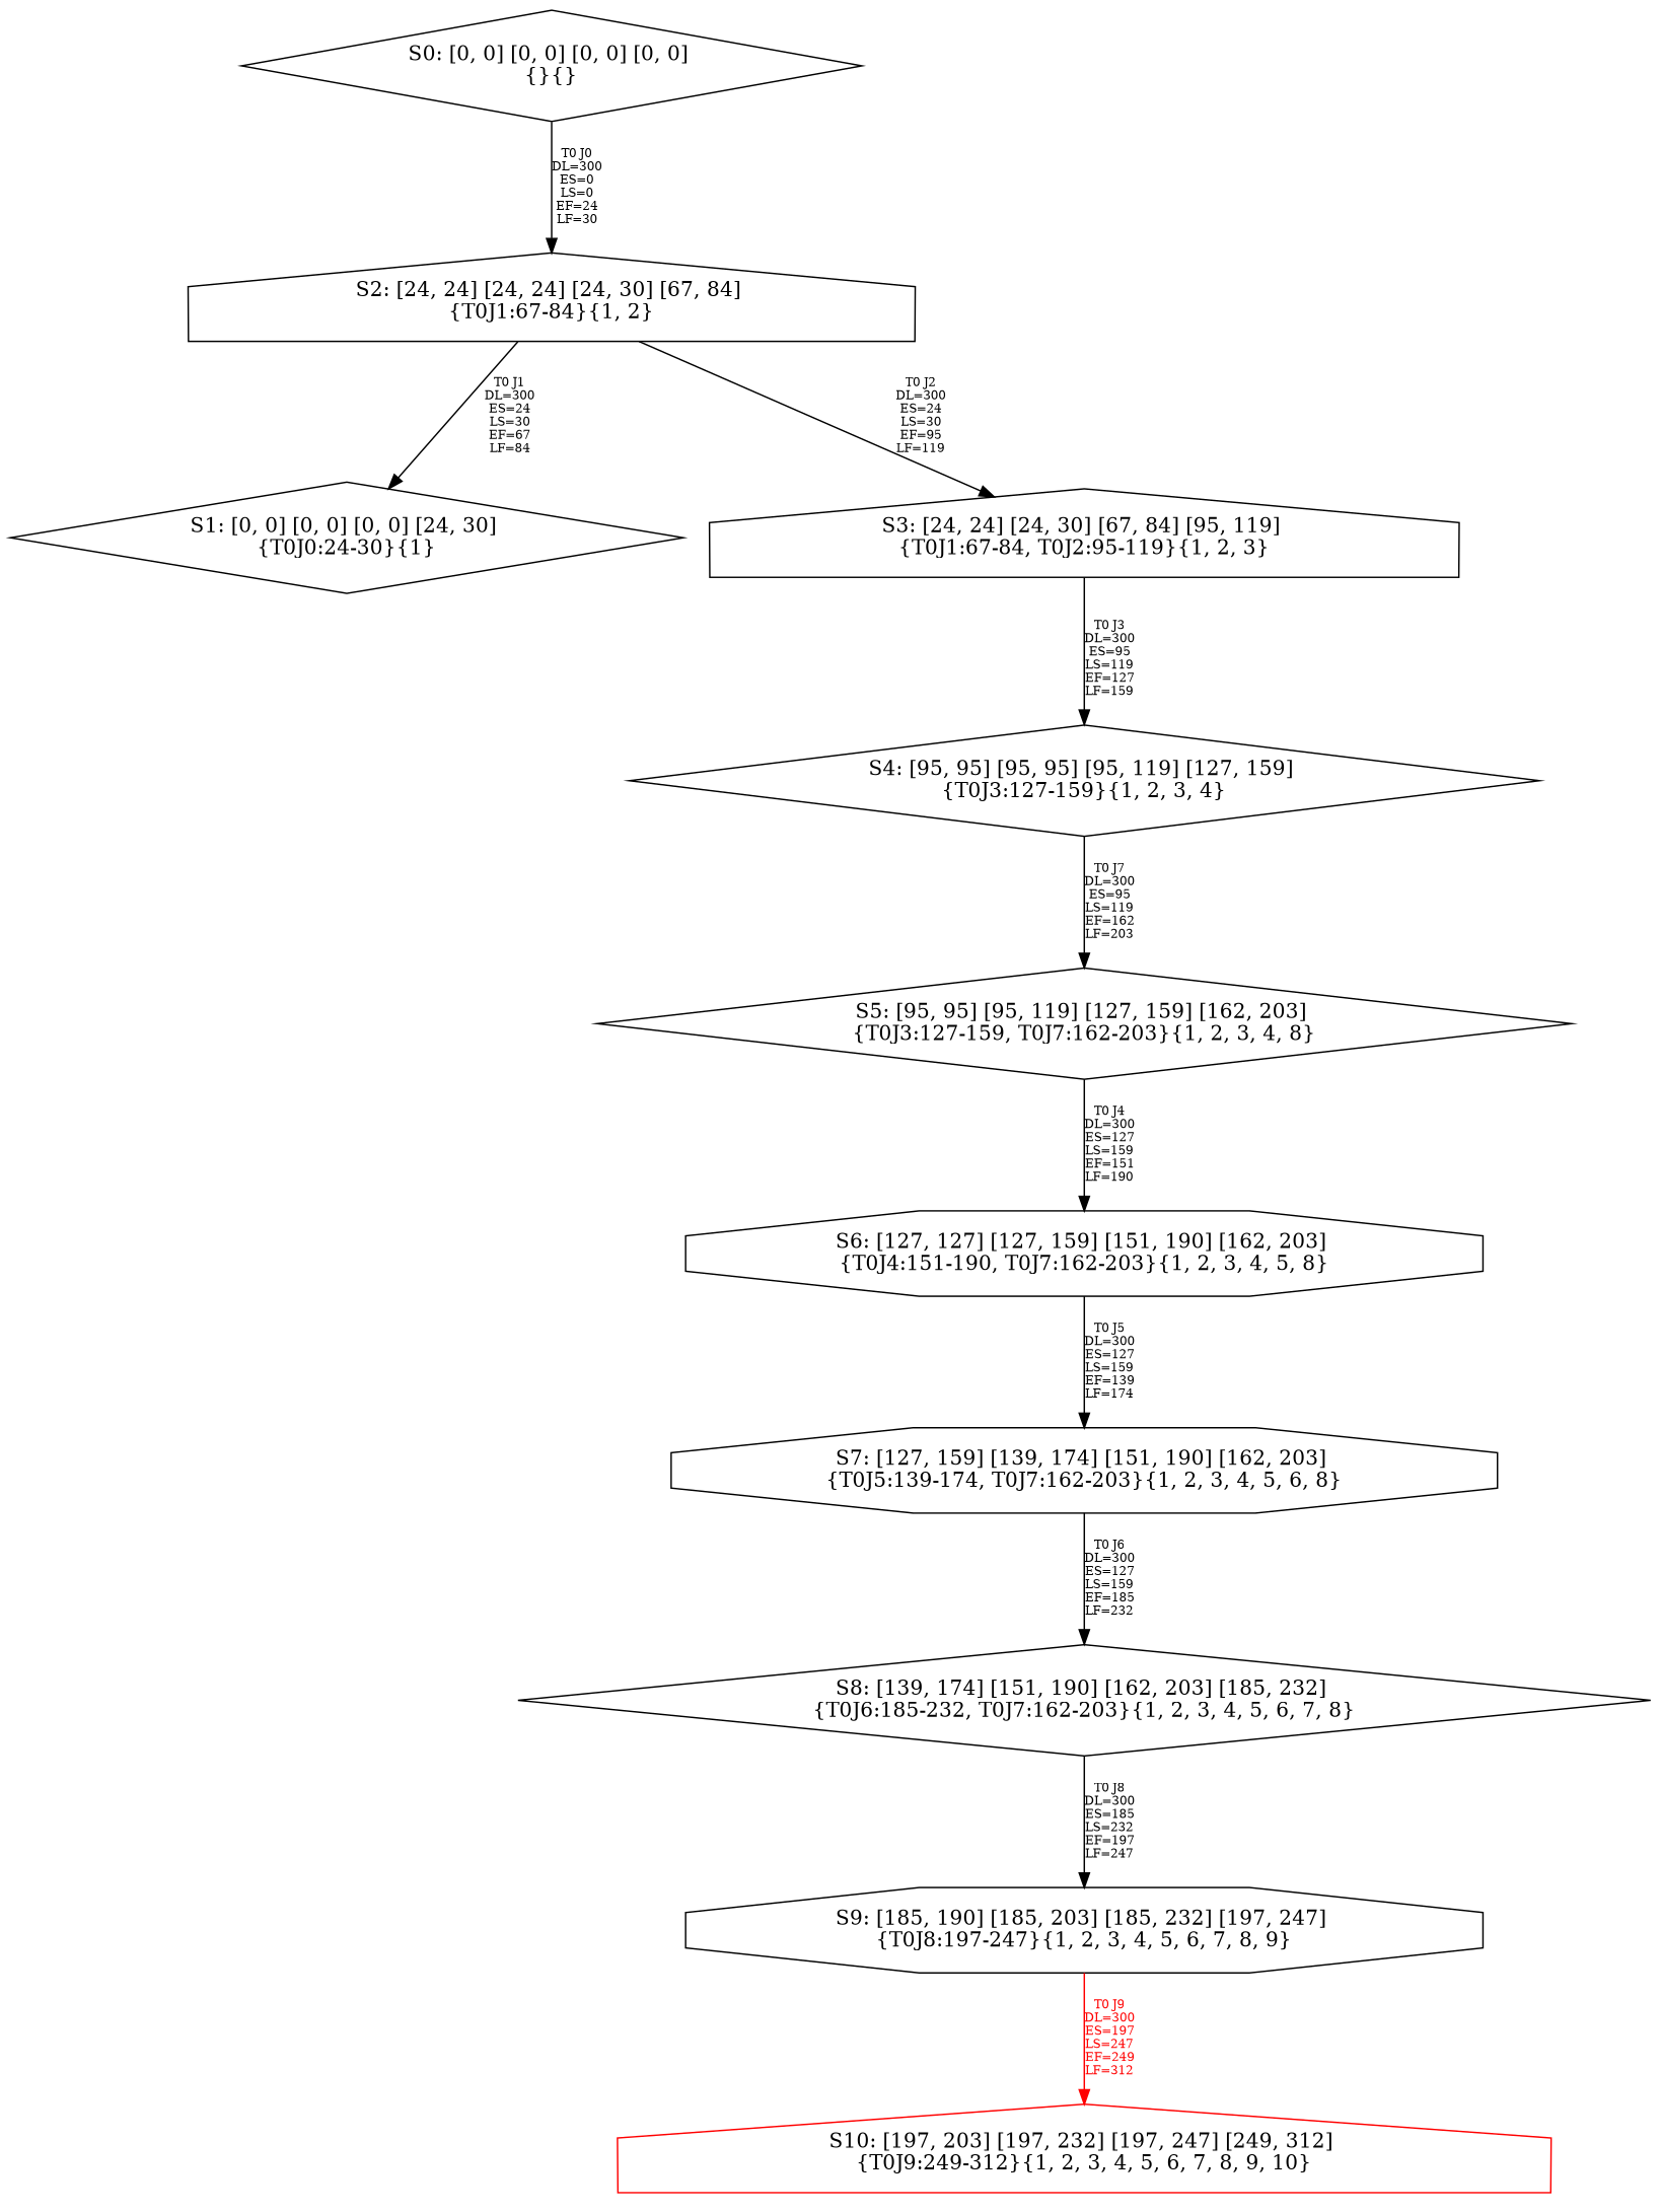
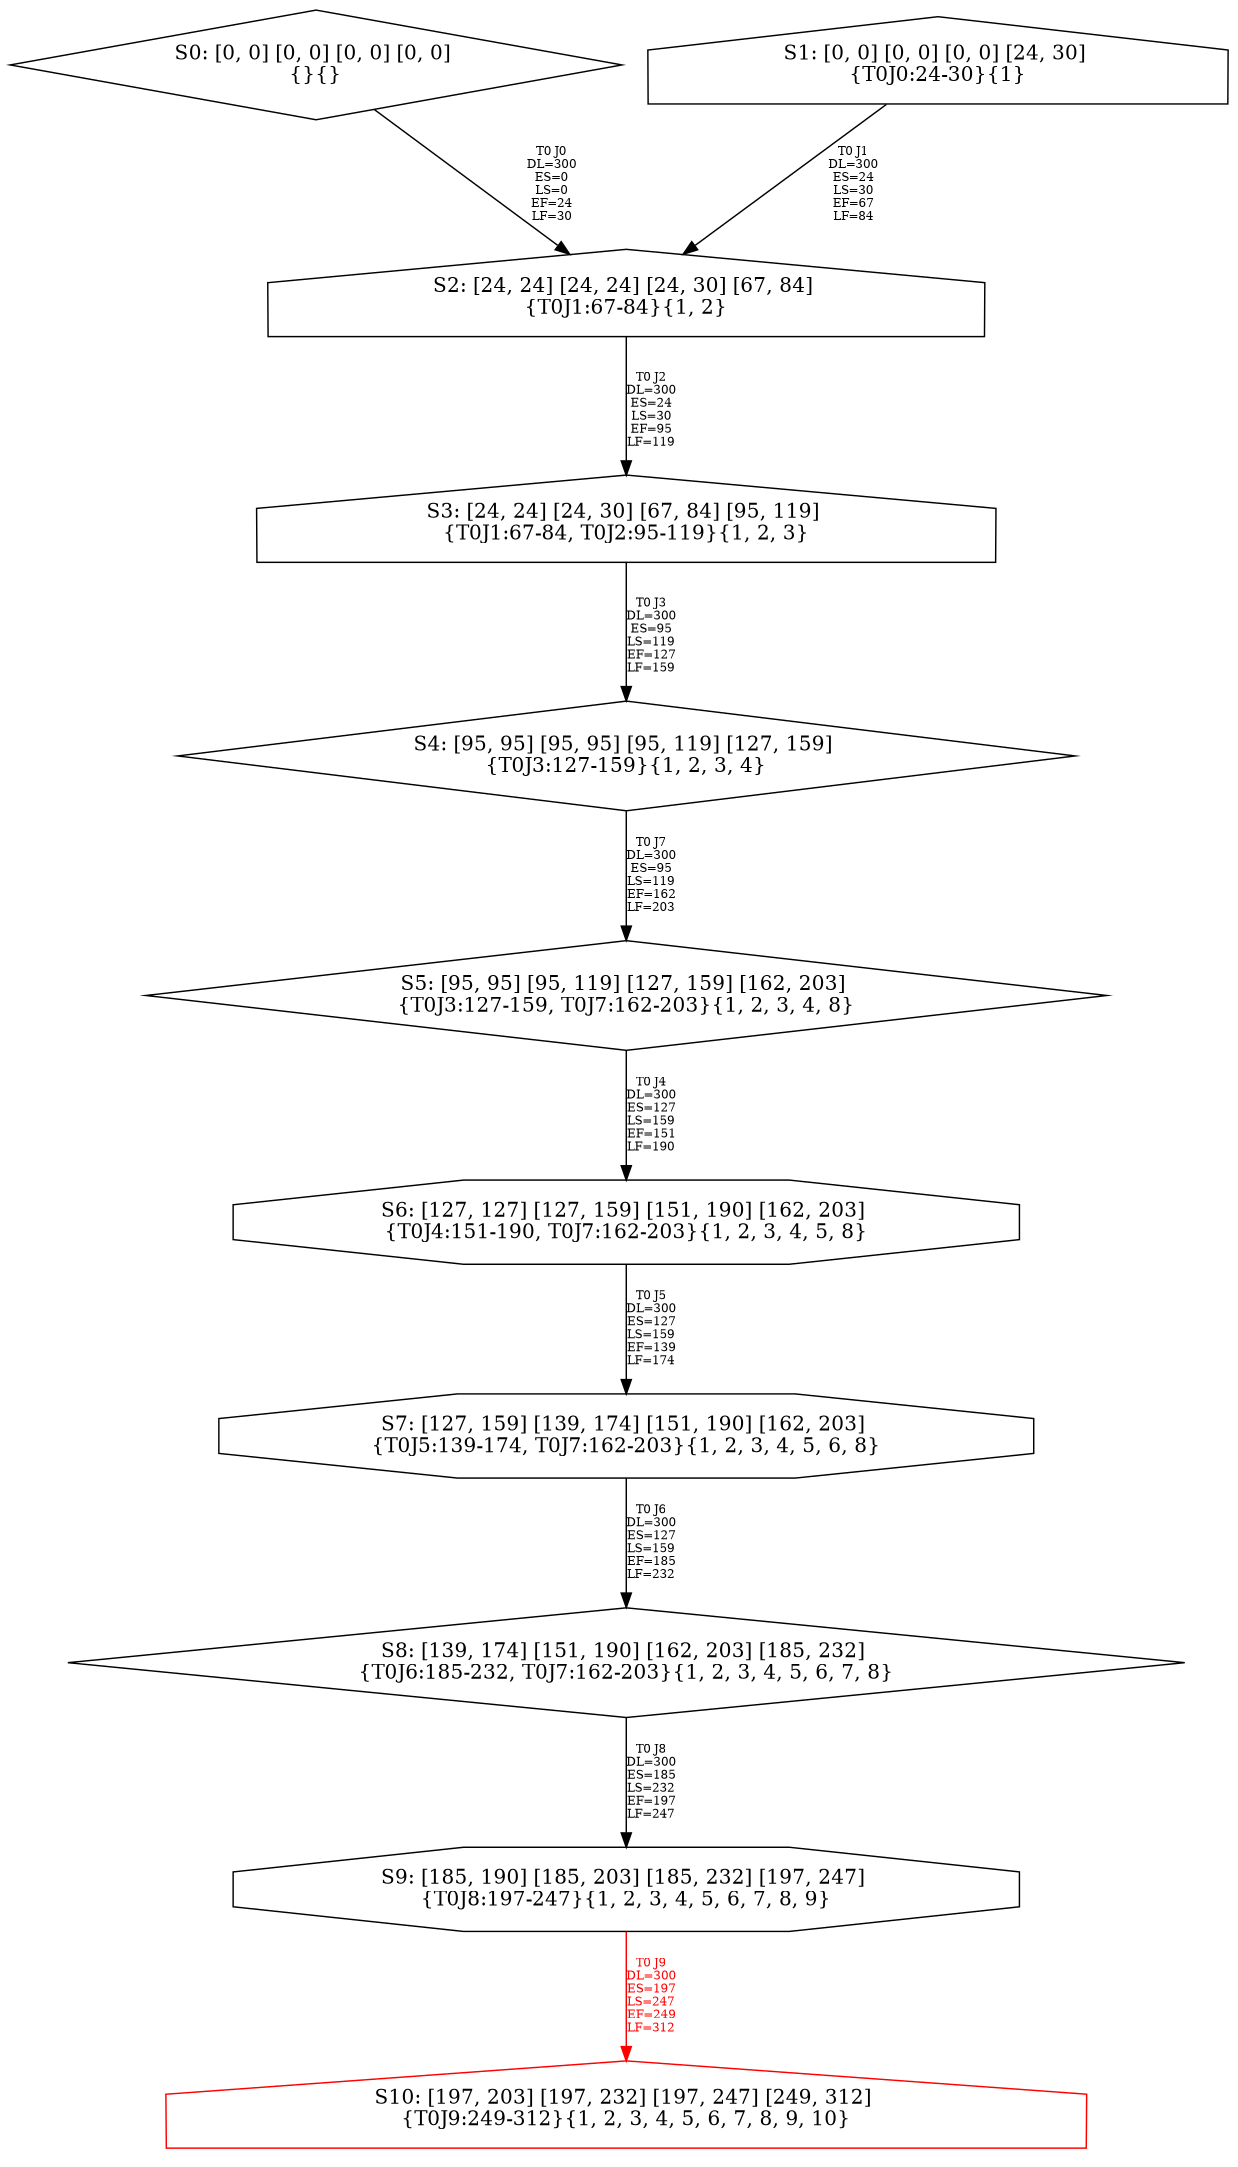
  digraph {
    node [shape=diamond]
    edge [fontsize=8]
    n1 [label="S0: [0, 0] [0, 0] [0, 0] [0, 0] \n{}{}"]
    n2 [label="S2: [24, 24] [24, 24] [24, 30] [67, 84] \n{T0J1:67-84}{1, 2}" shape=house]
-   n3 [label="S1: [0, 0] [0, 0] [0, 0] [24, 30] \n{T0J0:24-30}{1}"]
+   n3 [label="S1: [0, 0] [0, 0] [0, 0] [24, 30] \n{T0J0:24-30}{1}" shape=house]
    n4 [label="S3: [24, 24] [24, 30] [67, 84] [95, 119] \n{T0J1:67-84, T0J2:95-119}{1, 2, 3}" shape=house]
    n5 [label="S4: [95, 95] [95, 95] [95, 119] [127, 159] \n{T0J3:127-159}{1, 2, 3, 4}"]
    n6 [label="S5: [95, 95] [95, 119] [127, 159] [162, 203] \n{T0J3:127-159, T0J7:162-203}{1, 2, 3, 4, 8}"]
    n7 [label="S6: [127, 127] [127, 159] [151, 190] [162, 203] \n{T0J4:151-190, T0J7:162-203}{1, 2, 3, 4, 5, 8}" shape=octagon]
    n8 [label="S7: [127, 159] [139, 174] [151, 190] [162, 203] \n{T0J5:139-174, T0J7:162-203}{1, 2, 3, 4, 5, 6, 8}" shape=octagon]
    n9 [label="S8: [139, 174] [151, 190] [162, 203] [185, 232] \n{T0J6:185-232, T0J7:162-203}{1, 2, 3, 4, 5, 6, 7, 8}"]
    n10 [label="S9: [185, 190] [185, 203] [185, 232] [197, 247] \n{T0J8:197-247}{1, 2, 3, 4, 5, 6, 7, 8, 9}" shape=octagon]
    n11 [color=Red label="S10: [197, 203] [197, 232] [197, 247] [249, 312] \n{T0J9:249-312}{1, 2, 3, 4, 5, 6, 7, 8, 9, 10}" shape=house]
    n1 -> n2 [label="T0 J0\nDL=300\nES=0\nLS=0\nEF=24\nLF=30"]
    n2 -> n4 [label="T0 J2\nDL=300\nES=24\nLS=30\nEF=95\nLF=119"]
-   n2 -> n3 [label="T0 J1\nDL=300\nES=24\nLS=30\nEF=67\nLF=84"]
+   n3 -> n2 [label="T0 J1\nDL=300\nES=24\nLS=30\nEF=67\nLF=84"]
    n4 -> n5 [label="T0 J3\nDL=300\nES=95\nLS=119\nEF=127\nLF=159"]
    n5 -> n6 [label="T0 J7\nDL=300\nES=95\nLS=119\nEF=162\nLF=203"]
    n6 -> n7 [label="T0 J4\nDL=300\nES=127\nLS=159\nEF=151\nLF=190"]
    n7 -> n8 [label="T0 J5\nDL=300\nES=127\nLS=159\nEF=139\nLF=174"]
    n8 -> n9 [label="T0 J6\nDL=300\nES=127\nLS=159\nEF=185\nLF=232"]
    n9 -> n10 [label="T0 J8\nDL=300\nES=185\nLS=232\nEF=197\nLF=247"]
    n10 -> n11 [color=Red fontcolor=Red label="T0 J9\nDL=300\nES=197\nLS=247\nEF=249\nLF=312"]
  }
